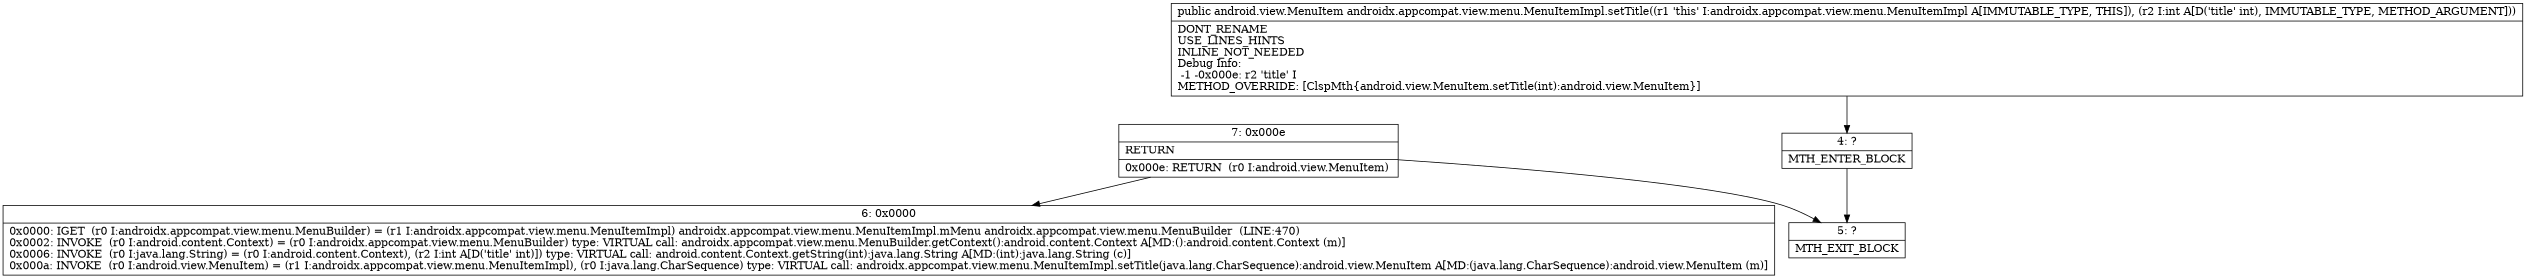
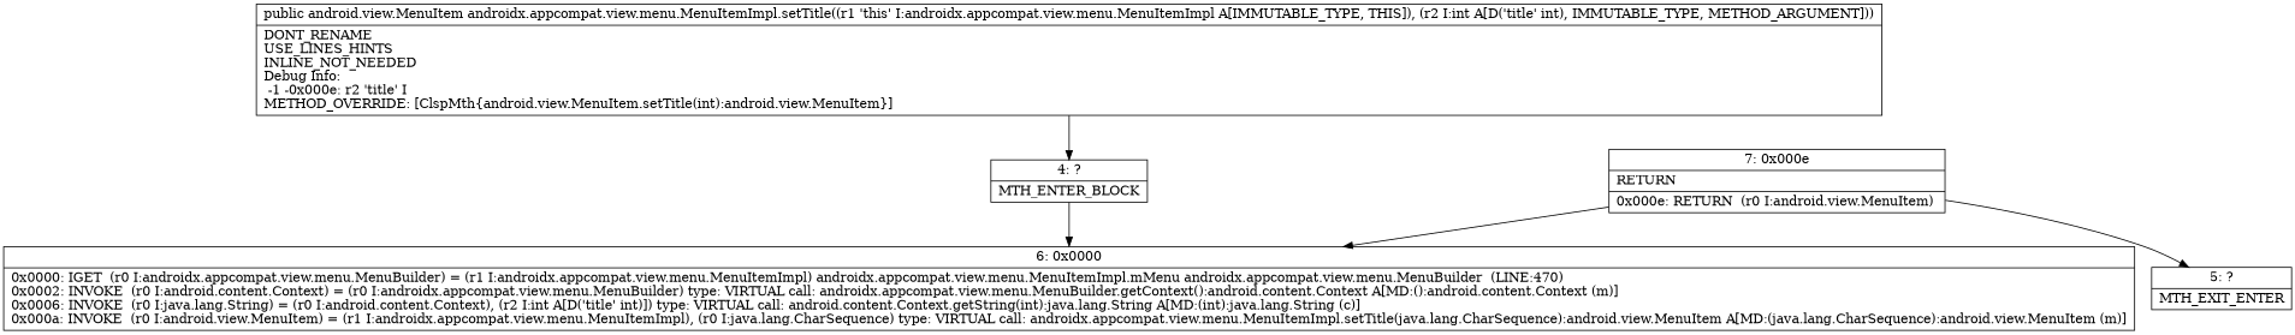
  digraph {
    node [shape=record]
    n1 [label="{4\:\ ?|MTH_ENTER_BLOCK\l}"]
    n2 [label="{6\:\ 0x0000|0x0000: IGET  (r0 I:androidx.appcompat.view.menu.MenuBuilder) = (r1 I:androidx.appcompat.view.menu.MenuItemImpl) androidx.appcompat.view.menu.MenuItemImpl.mMenu androidx.appcompat.view.menu.MenuBuilder  (LINE:470)\l0x0002: INVOKE  (r0 I:android.content.Context) = (r0 I:androidx.appcompat.view.menu.MenuBuilder) type: VIRTUAL call: androidx.appcompat.view.menu.MenuBuilder.getContext():android.content.Context A[MD:():android.content.Context (m)]\l0x0006: INVOKE  (r0 I:java.lang.String) = (r0 I:android.content.Context), (r2 I:int A[D('title' int)]) type: VIRTUAL call: android.content.Context.getString(int):java.lang.String A[MD:(int):java.lang.String (c)]\l0x000a: INVOKE  (r0 I:android.view.MenuItem) = (r1 I:androidx.appcompat.view.menu.MenuItemImpl), (r0 I:java.lang.CharSequence) type: VIRTUAL call: androidx.appcompat.view.menu.MenuItemImpl.setTitle(java.lang.CharSequence):android.view.MenuItem A[MD:(java.lang.CharSequence):android.view.MenuItem (m)]\l}"]
    n3 [label="{7\:\ 0x000e|RETURN\l|0x000e: RETURN  (r0 I:android.view.MenuItem) \l}"]
-   n4 [label="{5\:\ ?|MTH_EXIT_BLOCK\l}"]
+   n4 [label="{5\:\ ?|MTH_EXIT_ENTER\l}"]
    n5 [label="{public android.view.MenuItem androidx.appcompat.view.menu.MenuItemImpl.setTitle((r1 'this' I:androidx.appcompat.view.menu.MenuItemImpl A[IMMUTABLE_TYPE, THIS]), (r2 I:int A[D('title' int), IMMUTABLE_TYPE, METHOD_ARGUMENT]))  | DONT_RENAME\lUSE_LINES_HINTS\lINLINE_NOT_NEEDED\lDebug Info:\l  \-1 \-0x000e: r2 'title' I\lMETHOD_OVERRIDE: [ClspMth\{android.view.MenuItem.setTitle(int):android.view.MenuItem\}]\l}"]
-   n1 -> n4
+   n1 -> n2
    n3 -> n2
    n3 -> n4
    n5 -> n1
  }
